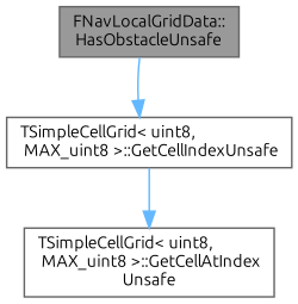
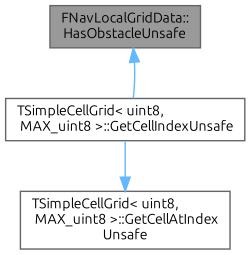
  digraph {
    fontname=Ubuntu
    rankdir=TB
    node [color=grey40 fillcolor=white fontname=Ubuntu fontsize=10 shape=box style=filled]
    edge [color=steelblue1 fontname=Ubuntu fontsize=10 labelfontname=Helvetica labelfontsize=10 style=solid]
    n1 [color=gray40 fillcolor=grey60 fontcolor=black height=0.2 label="FNavLocalGridData::\lHasObstacleUnsafe" width=0.4]
    n2 [height=0.2 label="TSimpleCellGrid\< uint8,\l MAX_uint8 \>::GetCellIndexUnsafe" width=0.4]
    n3 [height=0.2 label="TSimpleCellGrid\< uint8,\l MAX_uint8 \>::GetCellAtIndex\lUnsafe" width=0.4]
-   n1 -> n2
+   n2 -> n1
    n2 -> n3
  }
